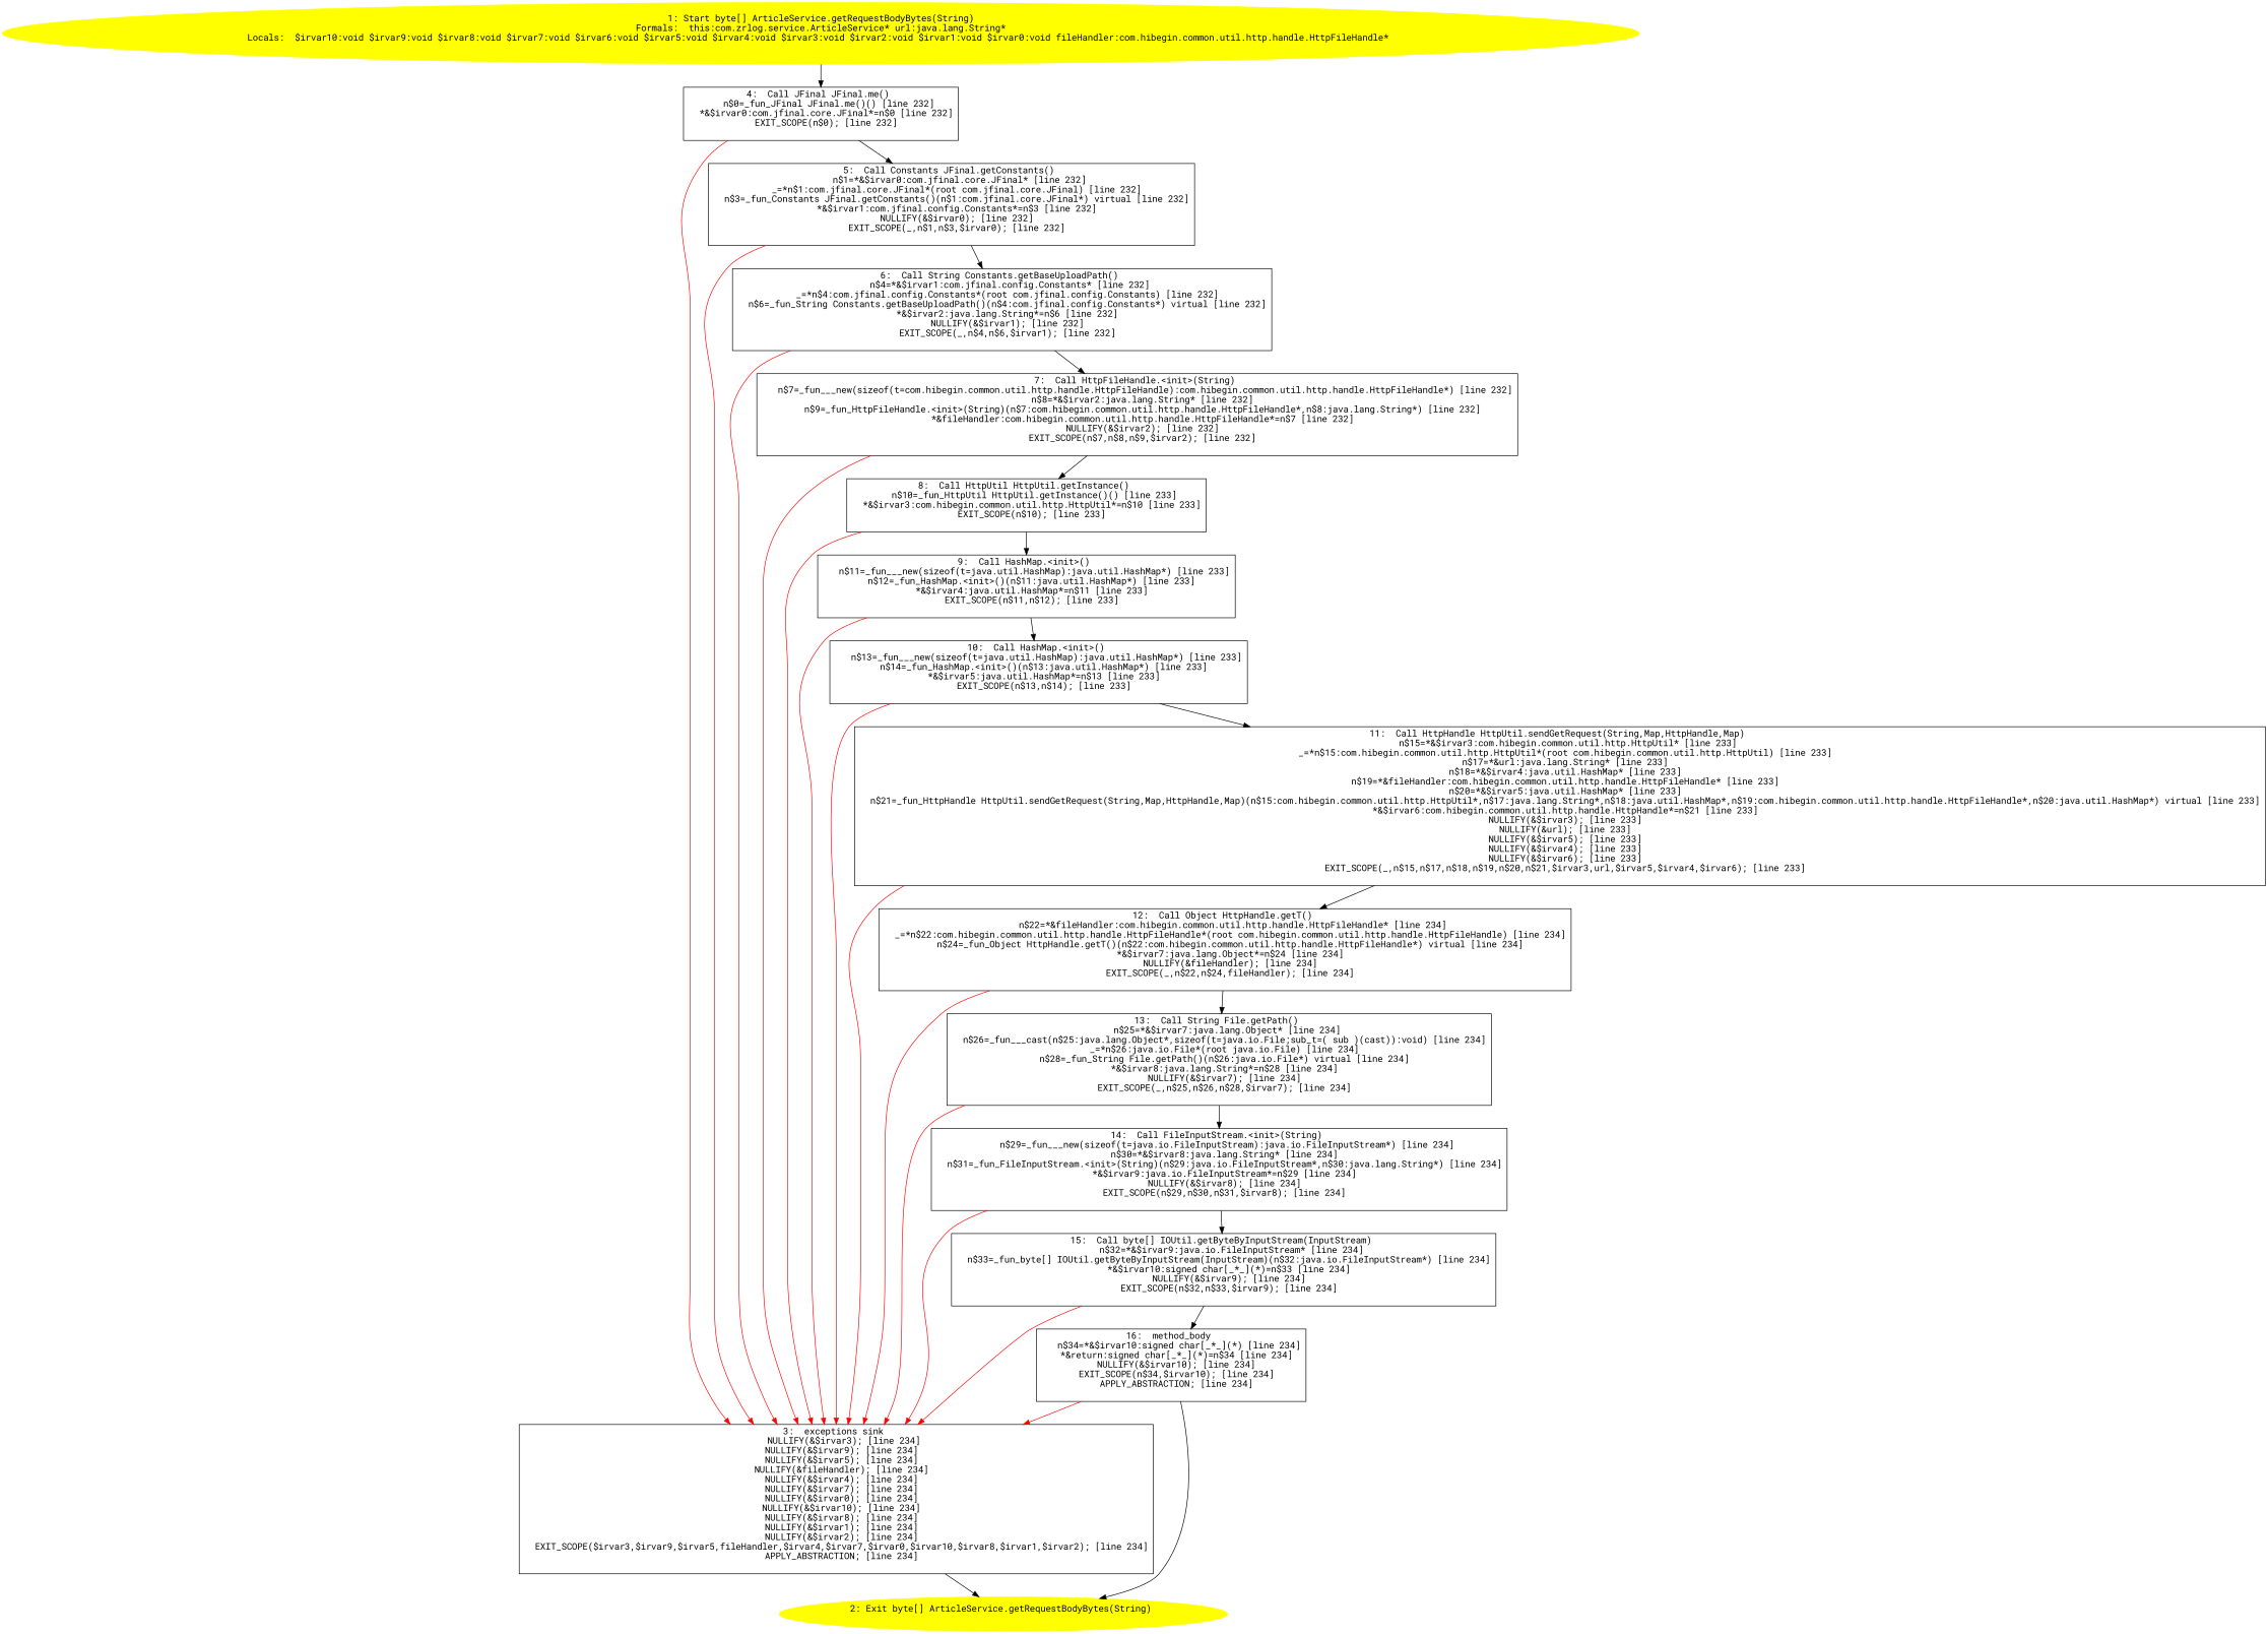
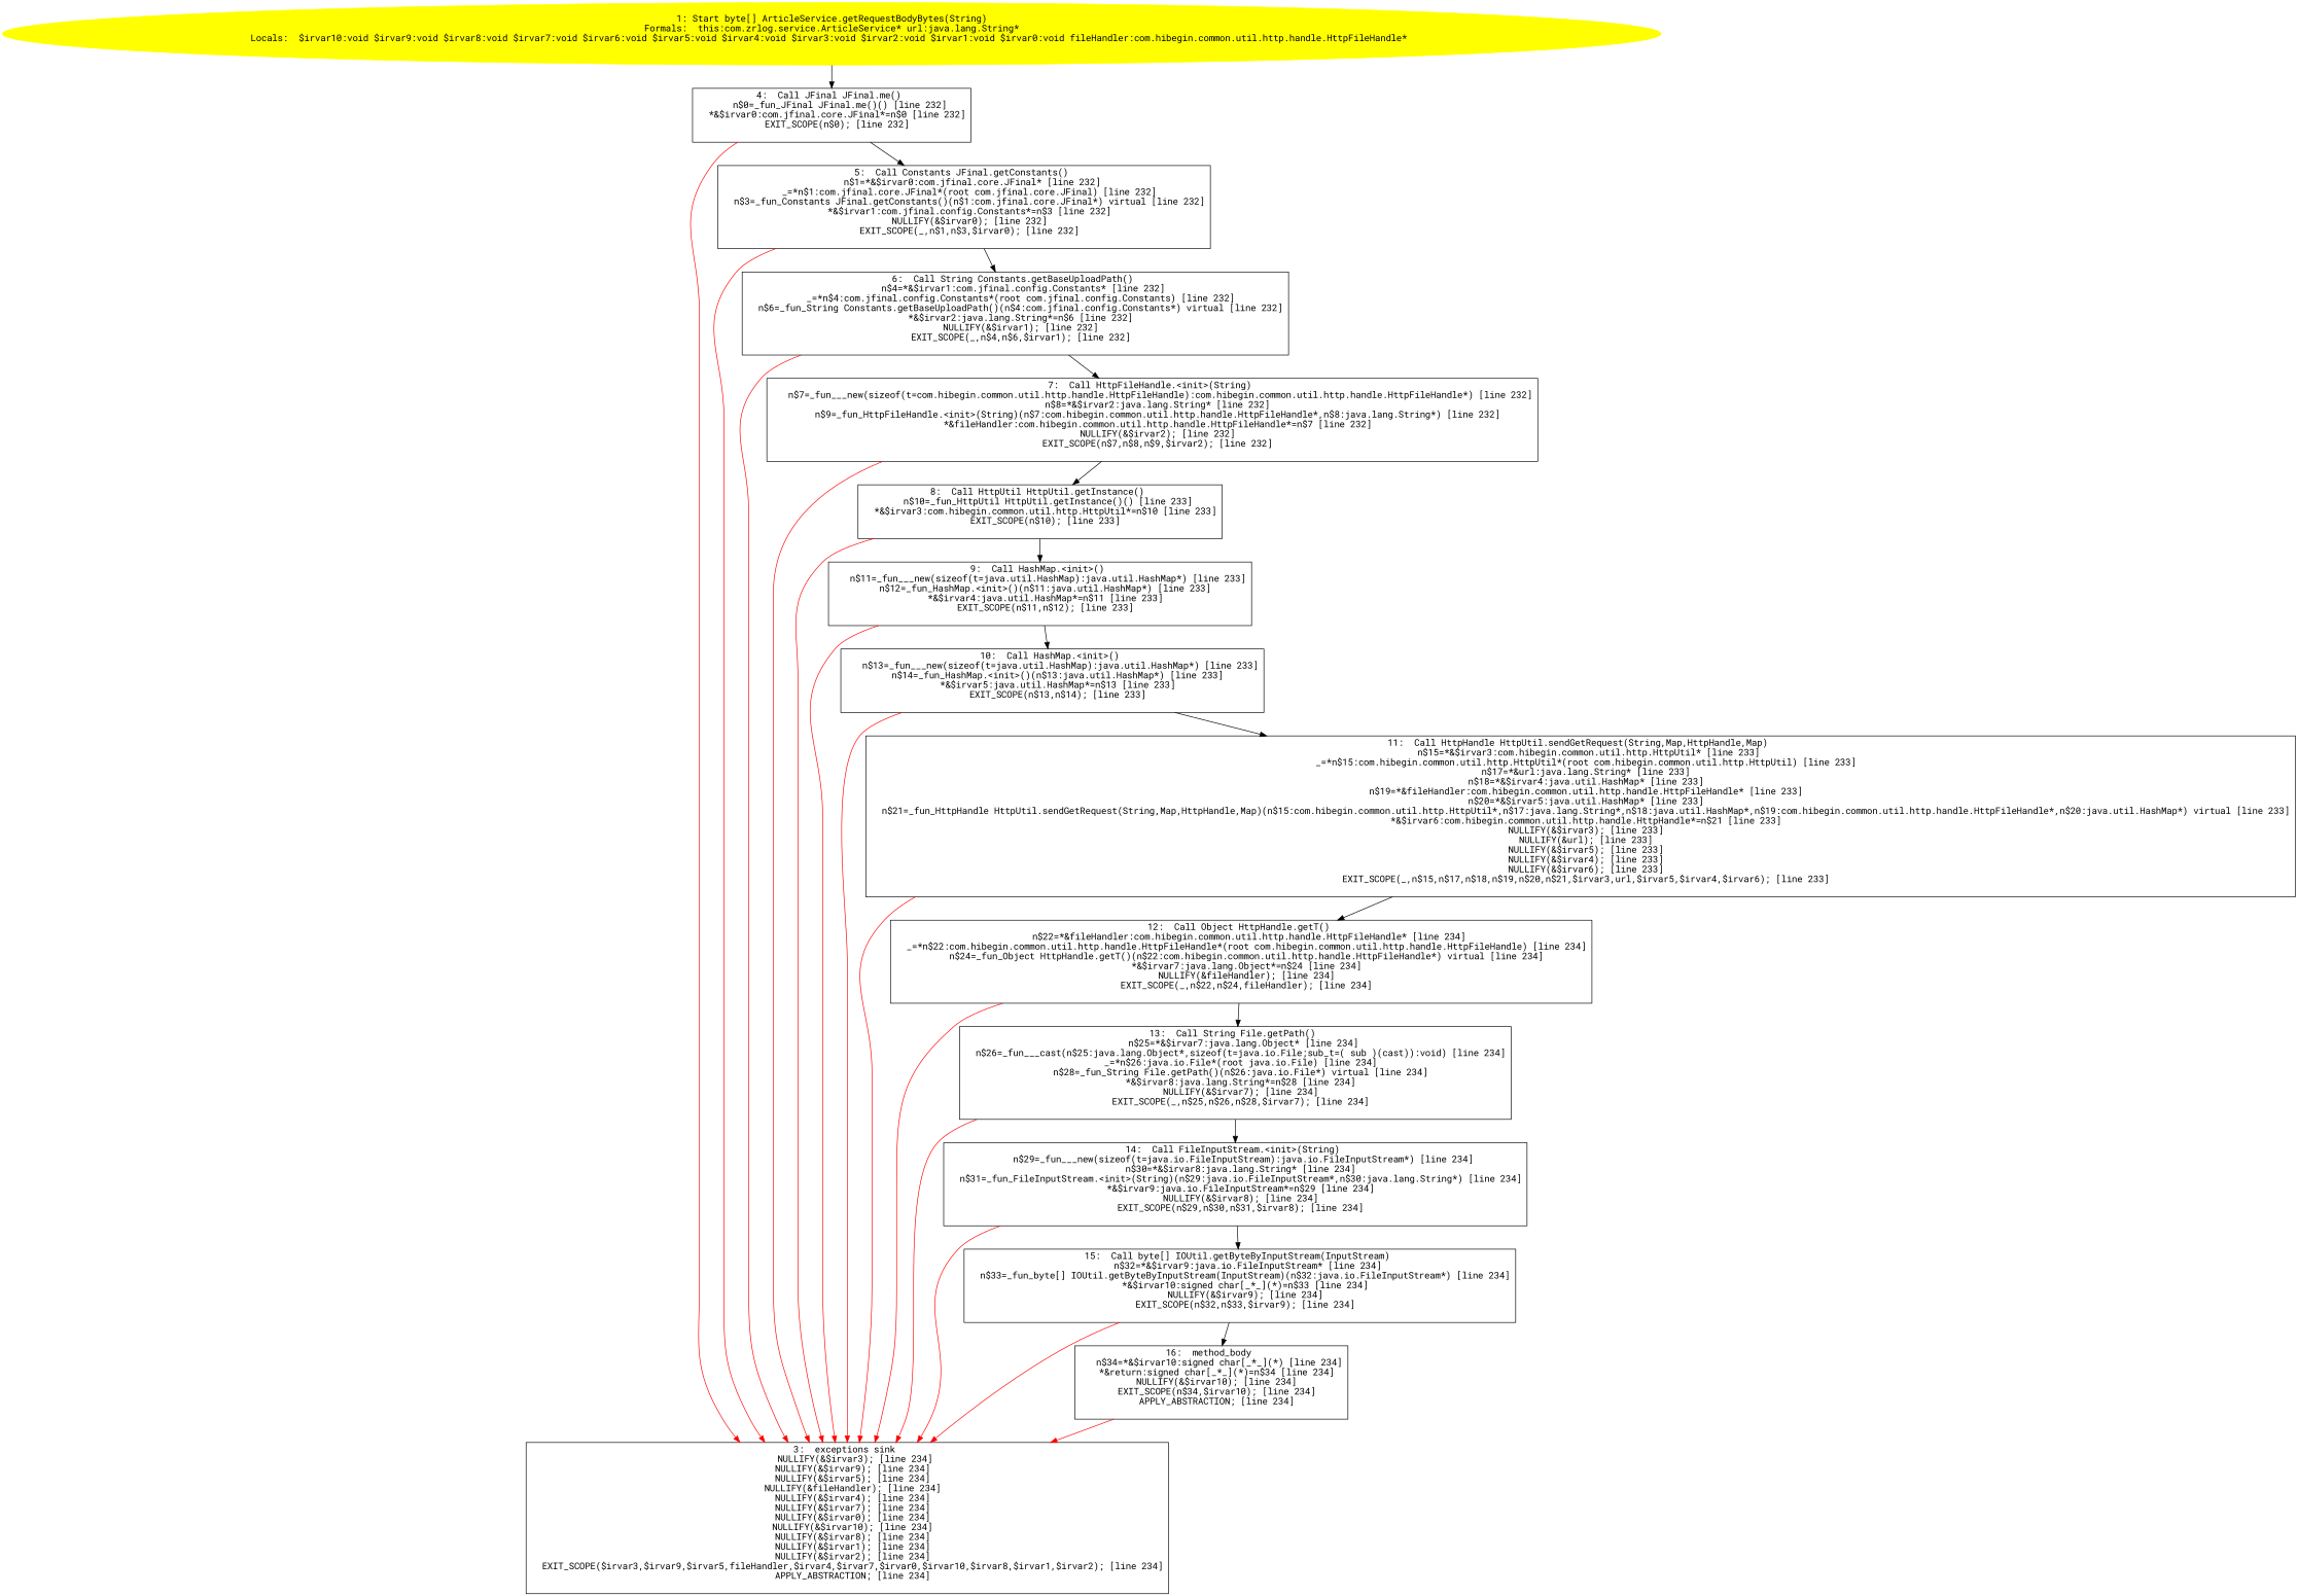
  digraph {
    fontname="Roboto Mono"
    node [fontname="Roboto Mono" shape=box]
    edge [fontname="Roboto Mono"]
    n1 [color=yellow label="1: Start byte[] ArticleService.getRequestBodyBytes(String)\nFormals:  this:com.zrlog.service.ArticleService* url:java.lang.String*\nLocals:  $irvar10:void $irvar9:void $irvar8:void $irvar7:void $irvar6:void $irvar5:void $irvar4:void $irvar3:void $irvar2:void $irvar1:void $irvar0:void fileHandler:com.hibegin.common.util.http.handle.HttpFileHandle* \n  " style=filled shape=""]
    n2 [label="4:  Call JFinal JFinal.me() \n   n$0=_fun_JFinal JFinal.me()() [line 232]\n  *&$irvar0:com.jfinal.core.JFinal*=n$0 [line 232]\n  EXIT_SCOPE(n$0); [line 232]\n "]
    n3 [label="3:  exceptions sink \n   NULLIFY(&$irvar3); [line 234]\n  NULLIFY(&$irvar9); [line 234]\n  NULLIFY(&$irvar5); [line 234]\n  NULLIFY(&fileHandler); [line 234]\n  NULLIFY(&$irvar4); [line 234]\n  NULLIFY(&$irvar7); [line 234]\n  NULLIFY(&$irvar0); [line 234]\n  NULLIFY(&$irvar10); [line 234]\n  NULLIFY(&$irvar8); [line 234]\n  NULLIFY(&$irvar1); [line 234]\n  NULLIFY(&$irvar2); [line 234]\n  EXIT_SCOPE($irvar3,$irvar9,$irvar5,fileHandler,$irvar4,$irvar7,$irvar0,$irvar10,$irvar8,$irvar1,$irvar2); [line 234]\n  APPLY_ABSTRACTION; [line 234]\n "]
    n4 [label="5:  Call Constants JFinal.getConstants() \n   n$1=*&$irvar0:com.jfinal.core.JFinal* [line 232]\n  _=*n$1:com.jfinal.core.JFinal*(root com.jfinal.core.JFinal) [line 232]\n  n$3=_fun_Constants JFinal.getConstants()(n$1:com.jfinal.core.JFinal*) virtual [line 232]\n  *&$irvar1:com.jfinal.config.Constants*=n$3 [line 232]\n  NULLIFY(&$irvar0); [line 232]\n  EXIT_SCOPE(_,n$1,n$3,$irvar0); [line 232]\n "]
-   n5 [color=yellow label="2: Exit byte[] ArticleService.getRequestBodyBytes(String) \n  " style=filled shape=""]
    n6 [label="6:  Call String Constants.getBaseUploadPath() \n   n$4=*&$irvar1:com.jfinal.config.Constants* [line 232]\n  _=*n$4:com.jfinal.config.Constants*(root com.jfinal.config.Constants) [line 232]\n  n$6=_fun_String Constants.getBaseUploadPath()(n$4:com.jfinal.config.Constants*) virtual [line 232]\n  *&$irvar2:java.lang.String*=n$6 [line 232]\n  NULLIFY(&$irvar1); [line 232]\n  EXIT_SCOPE(_,n$4,n$6,$irvar1); [line 232]\n "]
    n7 [label="7:  Call HttpFileHandle.<init>(String) \n   n$7=_fun___new(sizeof(t=com.hibegin.common.util.http.handle.HttpFileHandle):com.hibegin.common.util.http.handle.HttpFileHandle*) [line 232]\n  n$8=*&$irvar2:java.lang.String* [line 232]\n  n$9=_fun_HttpFileHandle.<init>(String)(n$7:com.hibegin.common.util.http.handle.HttpFileHandle*,n$8:java.lang.String*) [line 232]\n  *&fileHandler:com.hibegin.common.util.http.handle.HttpFileHandle*=n$7 [line 232]\n  NULLIFY(&$irvar2); [line 232]\n  EXIT_SCOPE(n$7,n$8,n$9,$irvar2); [line 232]\n "]
    n8 [label="8:  Call HttpUtil HttpUtil.getInstance() \n   n$10=_fun_HttpUtil HttpUtil.getInstance()() [line 233]\n  *&$irvar3:com.hibegin.common.util.http.HttpUtil*=n$10 [line 233]\n  EXIT_SCOPE(n$10); [line 233]\n "]
    n9 [label="9:  Call HashMap.<init>() \n   n$11=_fun___new(sizeof(t=java.util.HashMap):java.util.HashMap*) [line 233]\n  n$12=_fun_HashMap.<init>()(n$11:java.util.HashMap*) [line 233]\n  *&$irvar4:java.util.HashMap*=n$11 [line 233]\n  EXIT_SCOPE(n$11,n$12); [line 233]\n "]
    n10 [label="10:  Call HashMap.<init>() \n   n$13=_fun___new(sizeof(t=java.util.HashMap):java.util.HashMap*) [line 233]\n  n$14=_fun_HashMap.<init>()(n$13:java.util.HashMap*) [line 233]\n  *&$irvar5:java.util.HashMap*=n$13 [line 233]\n  EXIT_SCOPE(n$13,n$14); [line 233]\n "]
    n11 [label="11:  Call HttpHandle HttpUtil.sendGetRequest(String,Map,HttpHandle,Map) \n   n$15=*&$irvar3:com.hibegin.common.util.http.HttpUtil* [line 233]\n  _=*n$15:com.hibegin.common.util.http.HttpUtil*(root com.hibegin.common.util.http.HttpUtil) [line 233]\n  n$17=*&url:java.lang.String* [line 233]\n  n$18=*&$irvar4:java.util.HashMap* [line 233]\n  n$19=*&fileHandler:com.hibegin.common.util.http.handle.HttpFileHandle* [line 233]\n  n$20=*&$irvar5:java.util.HashMap* [line 233]\n  n$21=_fun_HttpHandle HttpUtil.sendGetRequest(String,Map,HttpHandle,Map)(n$15:com.hibegin.common.util.http.HttpUtil*,n$17:java.lang.String*,n$18:java.util.HashMap*,n$19:com.hibegin.common.util.http.handle.HttpFileHandle*,n$20:java.util.HashMap*) virtual [line 233]\n  *&$irvar6:com.hibegin.common.util.http.handle.HttpHandle*=n$21 [line 233]\n  NULLIFY(&$irvar3); [line 233]\n  NULLIFY(&url); [line 233]\n  NULLIFY(&$irvar5); [line 233]\n  NULLIFY(&$irvar4); [line 233]\n  NULLIFY(&$irvar6); [line 233]\n  EXIT_SCOPE(_,n$15,n$17,n$18,n$19,n$20,n$21,$irvar3,url,$irvar5,$irvar4,$irvar6); [line 233]\n "]
    n12 [label="12:  Call Object HttpHandle.getT() \n   n$22=*&fileHandler:com.hibegin.common.util.http.handle.HttpFileHandle* [line 234]\n  _=*n$22:com.hibegin.common.util.http.handle.HttpFileHandle*(root com.hibegin.common.util.http.handle.HttpFileHandle) [line 234]\n  n$24=_fun_Object HttpHandle.getT()(n$22:com.hibegin.common.util.http.handle.HttpFileHandle*) virtual [line 234]\n  *&$irvar7:java.lang.Object*=n$24 [line 234]\n  NULLIFY(&fileHandler); [line 234]\n  EXIT_SCOPE(_,n$22,n$24,fileHandler); [line 234]\n "]
    n13 [label="13:  Call String File.getPath() \n   n$25=*&$irvar7:java.lang.Object* [line 234]\n  n$26=_fun___cast(n$25:java.lang.Object*,sizeof(t=java.io.File;sub_t=( sub )(cast)):void) [line 234]\n  _=*n$26:java.io.File*(root java.io.File) [line 234]\n  n$28=_fun_String File.getPath()(n$26:java.io.File*) virtual [line 234]\n  *&$irvar8:java.lang.String*=n$28 [line 234]\n  NULLIFY(&$irvar7); [line 234]\n  EXIT_SCOPE(_,n$25,n$26,n$28,$irvar7); [line 234]\n "]
    n14 [label="14:  Call FileInputStream.<init>(String) \n   n$29=_fun___new(sizeof(t=java.io.FileInputStream):java.io.FileInputStream*) [line 234]\n  n$30=*&$irvar8:java.lang.String* [line 234]\n  n$31=_fun_FileInputStream.<init>(String)(n$29:java.io.FileInputStream*,n$30:java.lang.String*) [line 234]\n  *&$irvar9:java.io.FileInputStream*=n$29 [line 234]\n  NULLIFY(&$irvar8); [line 234]\n  EXIT_SCOPE(n$29,n$30,n$31,$irvar8); [line 234]\n "]
    n15 [label="15:  Call byte[] IOUtil.getByteByInputStream(InputStream) \n   n$32=*&$irvar9:java.io.FileInputStream* [line 234]\n  n$33=_fun_byte[] IOUtil.getByteByInputStream(InputStream)(n$32:java.io.FileInputStream*) [line 234]\n  *&$irvar10:signed char[_*_](*)=n$33 [line 234]\n  NULLIFY(&$irvar9); [line 234]\n  EXIT_SCOPE(n$32,n$33,$irvar9); [line 234]\n "]
    n16 [label="16:  method_body \n   n$34=*&$irvar10:signed char[_*_](*) [line 234]\n  *&return:signed char[_*_](*)=n$34 [line 234]\n  NULLIFY(&$irvar10); [line 234]\n  EXIT_SCOPE(n$34,$irvar10); [line 234]\n  APPLY_ABSTRACTION; [line 234]\n "]
    n1 -> n2
    n2 -> n3 [color=red]
    n2 -> n4
-   n3 -> n5
    n4 -> n3 [color=red]
    n4 -> n6
    n6 -> n3 [color=red]
    n6 -> n7
    n7 -> n3 [color=red]
    n7 -> n8
    n8 -> n3 [color=red]
    n8 -> n9
    n9 -> n3 [color=red]
    n9 -> n10
    n10 -> n3 [color=red]
    n10 -> n11
    n11 -> n3 [color=red]
    n11 -> n12
    n12 -> n3 [color=red]
    n12 -> n13
    n13 -> n3 [color=red]
    n13 -> n14
    n14 -> n3 [color=red]
    n14 -> n15
    n15 -> n3 [color=red]
    n15 -> n16
    n16 -> n3 [color=red]
-   n16 -> n5
  }
